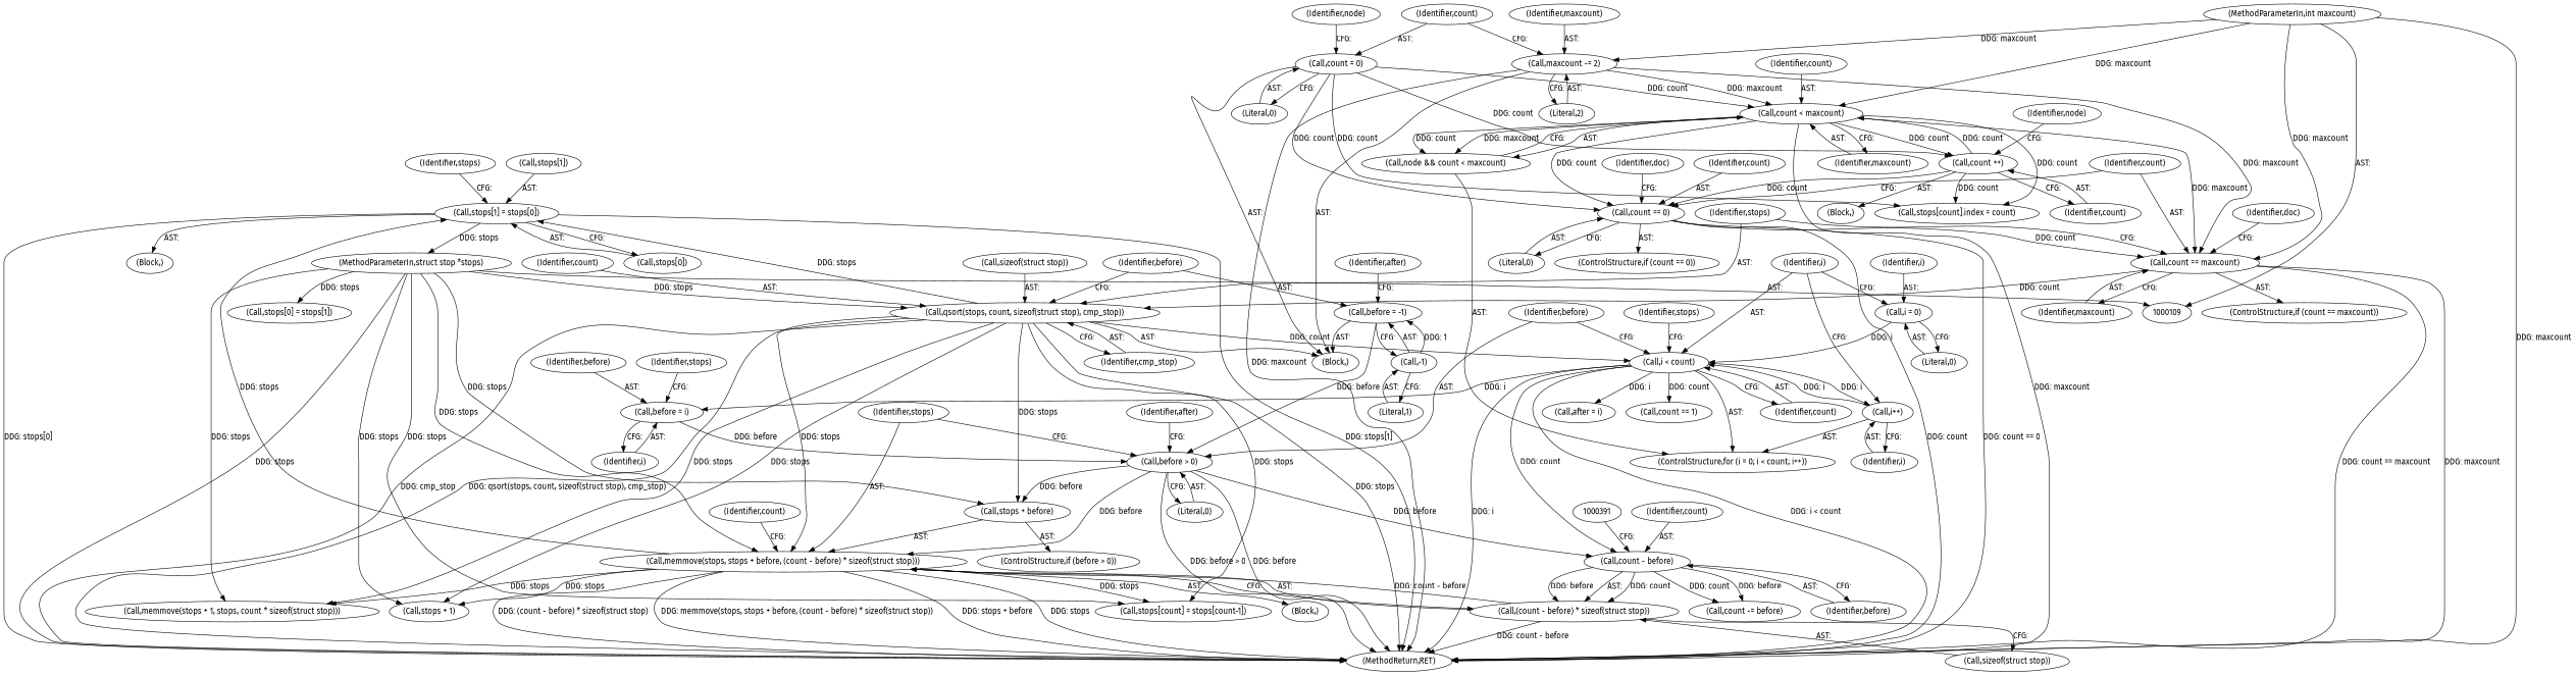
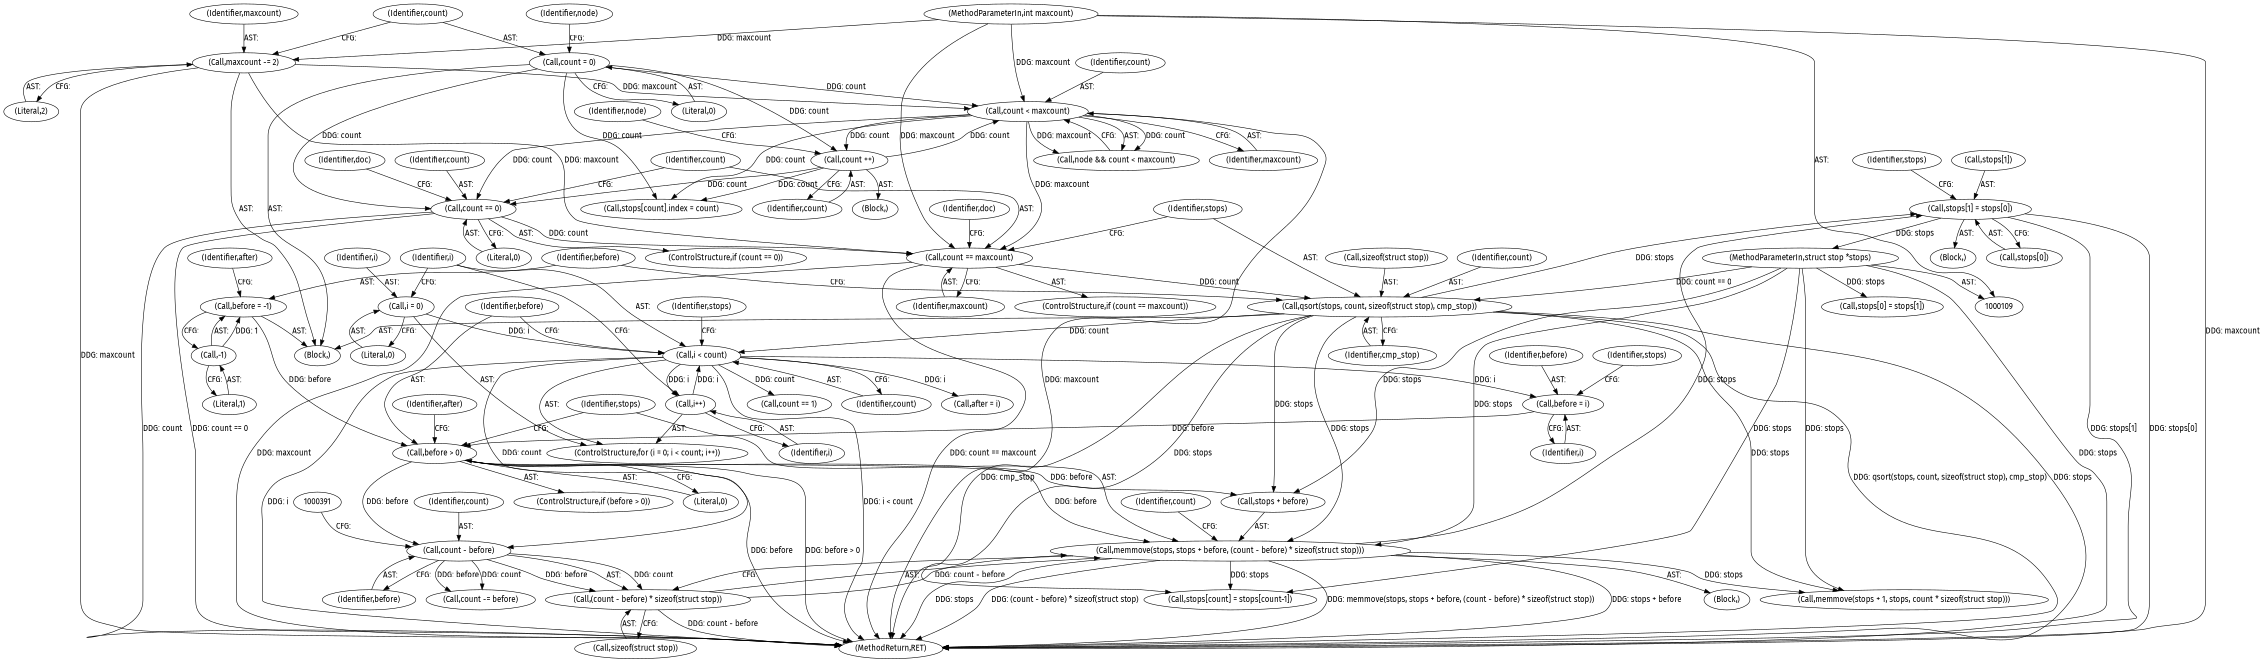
  digraph {
    fontname="Fira Sans"
    node [fontname="Fira Sans"]
    edge [fontname="Fira Sans"]
    n1 [label="(Call,stops[1] = stops[0])"]
    n2 [label="(Call,stops[0])"]
    n3 [label="(MethodReturn,RET)"]
    n4 [label="(Block,)"]
    n5 [label="(MethodParameterIn,struct stop *stops)"]
    n6 [label="(Call,qsort(stops, count, sizeof(struct stop), cmp_stop))"]
    n7 [label="(Call,memmove(stops, stops + before, (count - before) * sizeof(struct stop)))"]
    n8 [label="(Call,i < count)"]
    n9 [label="(Call,stops[count] = stops[count-1])"]
    n10 [label="(Call,memmove(stops + 1, stops, count * sizeof(struct stop)))"]
-   n11 [label="(Call,stops + 1)"]
    n12 [label="(Block,)"]
    n13 [label="(Call,stops + before)"]
    n14 [label="(Identifier,cmp_stop)"]
    n15 [label="(Call,(count - before) * sizeof(struct stop))"]
    n16 [label="(Block,)"]
    n17 [label="(Call,count - before)"]
    n18 [label="(Call,before = i)"]
    n19 [label="(Call,i++)"]
    n20 [label="(Identifier,count)"]
    n21 [label="(Call,after = i)"]
    n22 [label="(ControlStructure,for (i = 0; i < count; i++))"]
    n23 [label="(Call,count == 1)"]
    n24 [label="(Call,stops[0] = stops[1])"]
    1000109
    n26 [label="(Call,count == maxcount)"]
    n27 [label="(ControlStructure,if (count == maxcount))"]
    n28 [label="(Identifier,maxcount)"]
    n29 [label="(Call,count == 0)"]
    n30 [label="(ControlStructure,if (count == 0))"]
    n31 [label="(Literal,0)"]
    n32 [label="(Call,count = 0)"]
    n33 [label="(Call,count < maxcount)"]
    n34 [label="(Call,count ++)"]
    n35 [label="(Literal,0)"]
    n36 [label="(Call,stops[count].index = count)"]
    n37 [label="(Call,node && count < maxcount)"]
    n38 [label="(Identifier,maxcount)"]
    n39 [label="(Identifier,count)"]
    n40 [label="(Block,)"]
    n41 [label="(Call,maxcount -= 2)"]
    n42 [label="(Literal,2)"]
    n43 [label="(MethodParameterIn,int maxcount)"]
    n44 [label="(Call,sizeof(struct stop))"]
    n45 [label="(Call,before > 0)"]
    n46 [label="(ControlStructure,if (before > 0))"]
    n47 [label="(Literal,0)"]
    n48 [label="(Identifier,before)"]
    n49 [label="(Call,count -= before)"]
    n50 [label="(Identifier,i)"]
    n51 [label="(Identifier,i)"]
    n52 [label="(Call,i = 0)"]
    n53 [label="(Literal,0)"]
    n54 [label="(Call,before = -1)"]
    n55 [label="(Call,-1)"]
    n56 [label="(Literal,1)"]
    n57 [label="(Identifier,doc)"]
    n58 [label="(Identifier,count)"]
    n59 [label="(Identifier,stops)"]
    n60 [label="(Identifier,count)"]
    n61 [label="(Identifier,count)"]
    n62 [label="(Identifier,before)"]
    n63 [label="(Identifier,stops)"]
    n64 [label="(Call,sizeof(struct stop))"]
    n65 [label="(Identifier,stops)"]
    n66 [label="(Identifier,maxcount)"]
    n67 [label="(Call,stops[1])"]
    n68 [label="(Identifier,count)"]
    n69 [label="(Identifier,node)"]
    n70 [label="(Identifier,count)"]
    n71 [label="(Identifier,count)"]
    n72 [label="(Identifier,i)"]
    n73 [label="(Identifier,after)"]
    n74 [label="(Identifier,doc)"]
    n75 [label="(Identifier,stops)"]
    n76 [label="(Identifier,i)"]
    n77 [label="(Identifier,before)"]
    n78 [label="(Identifier,node)"]
    n79 [label="(Identifier,stops)"]
    n80 [label="(Identifier,after)"]
    n81 [label="(Identifier,before)"]
    n82 [label="(Identifier,count)"]
    1000391
    n1 -> n2 [label="CFG: "]
    n1 -> n3 [label="DDG: stops[0]"]
    n1 -> n3 [label="DDG: stops[1]"]
    n1 -> n4 [label="AST: "]
    n1 -> n5 [label="DDG: stops"]
    n2 -> n1 [label="AST: "]
    n5 -> n3 [label="DDG: stops"]
-   n5 -> n6 [label="DDG: stops"]
+   n5 -> n6 [label="DDG: count == 0"]
    n5 -> n7 [label="DDG: stops"]
    n5 -> n9 [label="DDG: stops"]
    n5 -> n10 [label="DDG: stops"]
-   n5 -> n11 [label="DDG: stops"]
    n5 -> n13 [label="DDG: stops"]
    n5 -> n24 [label="DDG: stops"]
    n5 -> 1000109 [label="AST: "]
    n6 -> n1 [label="DDG: stops"]
    n6 -> n3 [label="DDG: cmp_stop"]
    n6 -> n3 [label="DDG: qsort(stops, count, sizeof(struct stop), cmp_stop)"]
    n6 -> n3 [label="DDG: stops"]
    n6 -> n7 [label="DDG: stops"]
    n6 -> n8 [label="DDG: count"]
    n6 -> n9 [label="DDG: stops"]
    n6 -> n10 [label="DDG: stops"]
-   n6 -> n11 [label="DDG: stops"]
    n6 -> n12 [label="AST: "]
    n6 -> n13 [label="DDG: stops"]
    n6 -> n14 [label="CFG: "]
    n7 -> n1 [label="DDG: stops"]
    n7 -> n3 [label="DDG: stops + before"]
    n7 -> n3 [label="DDG: stops"]
    n7 -> n3 [label="DDG: (count - before) * sizeof(struct stop)"]
    n7 -> n3 [label="DDG: memmove(stops, stops + before, (count - before) * sizeof(struct stop))"]
    n7 -> n9 [label="DDG: stops"]
    n7 -> n10 [label="DDG: stops"]
-   n7 -> n11 [label="DDG: stops"]
    n7 -> n15 [label="CFG: "]
    n7 -> n16 [label="AST: "]
    n8 -> n3 [label="DDG: i"]
    n8 -> n3 [label="DDG: i < count"]
    n8 -> n17 [label="DDG: count"]
    n8 -> n18 [label="DDG: i"]
    n8 -> n19 [label="DDG: i"]
    n8 -> n20 [label="CFG: "]
    n8 -> n21 [label="DDG: i"]
    n8 -> n22 [label="AST: "]
    n8 -> n23 [label="DDG: count"]
    n13 -> n7 [label="AST: "]
    n14 -> n6 [label="AST: "]
    n15 -> n3 [label="DDG: count - before"]
    n15 -> n7 [label="AST: "]
    n15 -> n7 [label="DDG: count - before"]
    n15 -> n44 [label="CFG: "]
    n17 -> n15 [label="AST: "]
    n17 -> n15 [label="DDG: count"]
    n17 -> n15 [label="DDG: before"]
    n17 -> n48 [label="CFG: "]
    n17 -> n49 [label="DDG: before"]
    n17 -> n49 [label="DDG: count"]
    n18 -> n45 [label="DDG: before"]
    n18 -> n50 [label="CFG: "]
    n19 -> n8 [label="DDG: i"]
    n19 -> n22 [label="AST: "]
    n19 -> n51 [label="CFG: "]
    n20 -> n8 [label="AST: "]
    n26 -> n3 [label="DDG: maxcount"]
    n26 -> n3 [label="DDG: count == maxcount"]
    n26 -> n6 [label="DDG: count"]
    n26 -> n27 [label="AST: "]
    n26 -> n28 [label="CFG: "]
    n28 -> n26 [label="AST: "]
    n29 -> n3 [label="DDG: count"]
    n29 -> n3 [label="DDG: count == 0"]
    n29 -> n26 [label="DDG: count"]
    n29 -> n30 [label="AST: "]
    n29 -> n31 [label="CFG: "]
    n31 -> n29 [label="AST: "]
    n32 -> n12 [label="AST: "]
    n32 -> n29 [label="DDG: count"]
    n32 -> n33 [label="DDG: count"]
    n32 -> n34 [label="DDG: count"]
    n32 -> n35 [label="CFG: "]
    n32 -> n36 [label="DDG: count"]
    n33 -> n3 [label="DDG: maxcount"]
    n33 -> n26 [label="DDG: maxcount"]
    n33 -> n29 [label="DDG: count"]
    n33 -> n34 [label="DDG: count"]
    n33 -> n36 [label="DDG: count"]
    n33 -> n37 [label="AST: "]
    n33 -> n37 [label="DDG: count"]
    n33 -> n37 [label="DDG: maxcount"]
    n33 -> n38 [label="CFG: "]
    n34 -> n29 [label="DDG: count"]
    n34 -> n33 [label="DDG: count"]
    n34 -> n36 [label="DDG: count"]
    n34 -> n39 [label="CFG: "]
    n34 -> n40 [label="AST: "]
    n35 -> n32 [label="AST: "]
    n37 -> n33 [label="CFG: "]
    n38 -> n33 [label="AST: "]
    n39 -> n34 [label="AST: "]
    n41 -> n3 [label="DDG: maxcount"]
    n41 -> n12 [label="AST: "]
    n41 -> n26 [label="DDG: maxcount"]
    n41 -> n33 [label="DDG: maxcount"]
    n41 -> n42 [label="CFG: "]
    n42 -> n41 [label="AST: "]
    n43 -> n3 [label="DDG: maxcount"]
    n43 -> 1000109 [label="AST: "]
    n43 -> n26 [label="DDG: maxcount"]
    n43 -> n33 [label="DDG: maxcount"]
    n43 -> n41 [label="DDG: maxcount"]
    n44 -> n15 [label="AST: "]
    n45 -> n3 [label="DDG: before > 0"]
    n45 -> n3 [label="DDG: before"]
    n45 -> n7 [label="DDG: before"]
    n45 -> n13 [label="DDG: before"]
    n45 -> n17 [label="DDG: before"]
-   n13 -> n46 [label="AST: "]
+   n45 -> n46 [label="AST: "]
    n45 -> n47 [label="CFG: "]
    n47 -> n45 [label="AST: "]
    n48 -> n17 [label="AST: "]
    n50 -> n18 [label="AST: "]
    n51 -> n19 [label="AST: "]
    n52 -> n8 [label="DDG: i"]
-   n37 -> n22 [label="AST: "]
+   n52 -> n22 [label="AST: "]
    n52 -> n53 [label="CFG: "]
    n53 -> n52 [label="AST: "]
    n54 -> n12 [label="AST: "]
    n54 -> n45 [label="DDG: before"]
    n54 -> n55 [label="CFG: "]
    n55 -> n54 [label="AST: "]
    n55 -> n54 [label="DDG: 1"]
    n55 -> n56 [label="CFG: "]
    n56 -> n55 [label="AST: "]
    n57 -> n26 [label="CFG: "]
    n58 -> n17 [label="AST: "]
    n59 -> n7 [label="AST: "]
    n59 -> n45 [label="CFG: "]
    n60 -> n6 [label="AST: "]
    n61 -> n26 [label="AST: "]
    n61 -> n29 [label="CFG: "]
    n62 -> n6 [label="CFG: "]
    n62 -> n54 [label="AST: "]
    n63 -> n18 [label="CFG: "]
    n64 -> n6 [label="AST: "]
    n65 -> n1 [label="CFG: "]
    n66 -> n41 [label="AST: "]
    n67 -> n1 [label="AST: "]
    n68 -> n33 [label="AST: "]
    n69 -> n32 [label="CFG: "]
    n70 -> n7 [label="CFG: "]
    n71 -> n32 [label="AST: "]
    n71 -> n41 [label="CFG: "]
    n72 -> n52 [label="AST: "]
    n73 -> n45 [label="CFG: "]
    n74 -> n29 [label="CFG: "]
    n75 -> n6 [label="AST: "]
    n75 -> n26 [label="CFG: "]
    n76 -> n8 [label="AST: "]
    n76 -> n19 [label="CFG: "]
    n76 -> n52 [label="CFG: "]
    n77 -> n18 [label="AST: "]
    n78 -> n34 [label="CFG: "]
    n79 -> n8 [label="CFG: "]
    n80 -> n54 [label="CFG: "]
    n81 -> n8 [label="CFG: "]
    n81 -> n45 [label="AST: "]
    n82 -> n29 [label="AST: "]
    1000391 -> n17 [label="CFG: "]
  }
